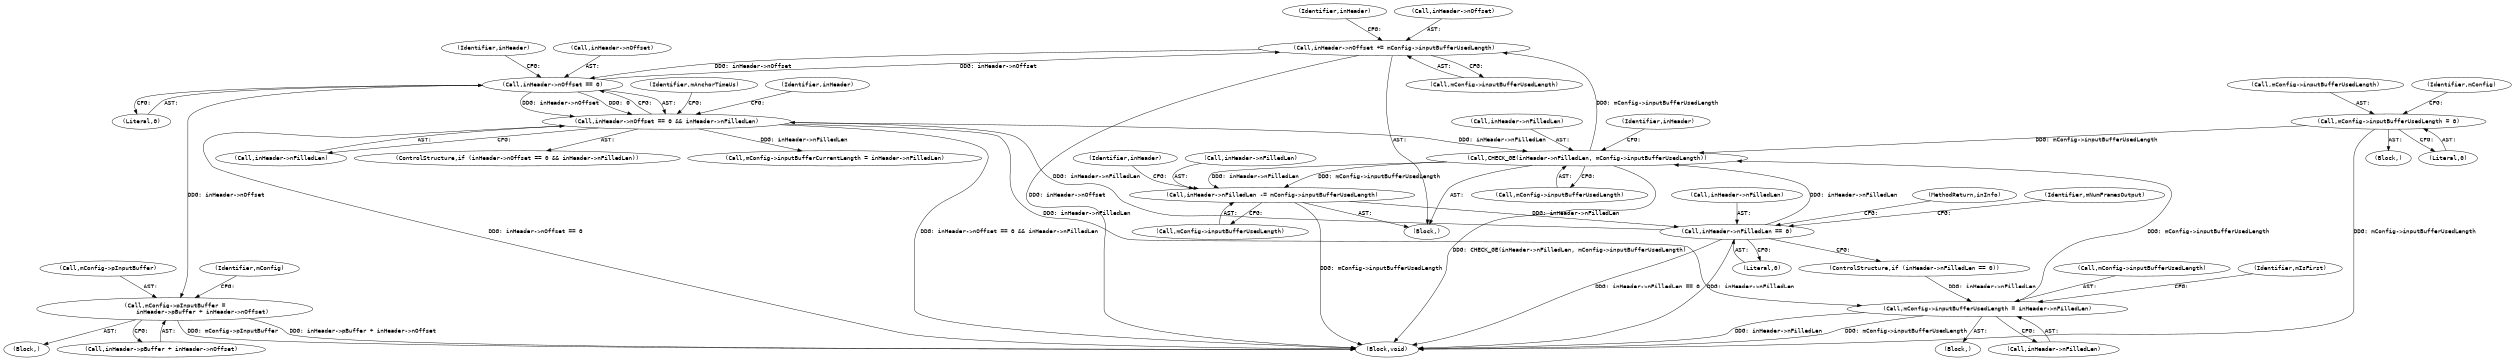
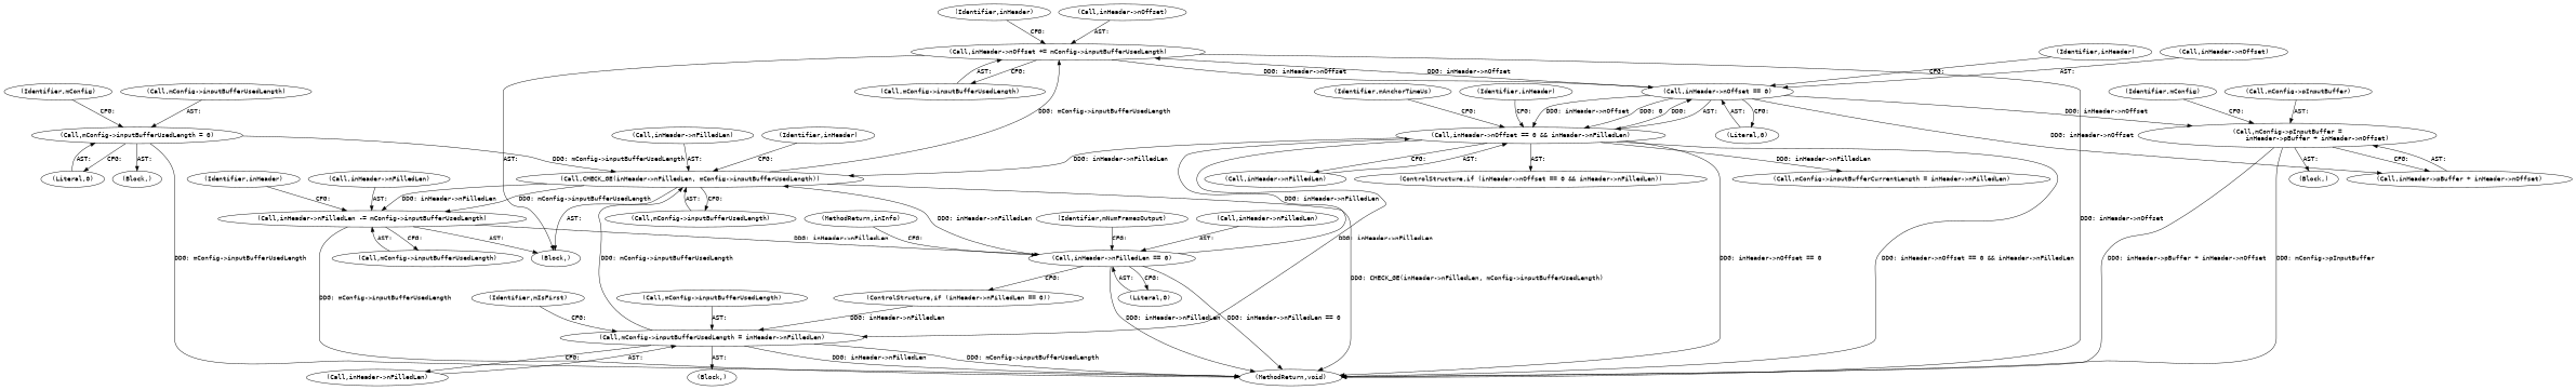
  digraph {
    fontname="DejaVu Sans Mono"
    node [fontname="DejaVu Sans Mono"]
    edge [fontname="DejaVu Sans Mono"]
    n1 [label="(Call,mConfig->pInputBuffer =\n                inHeader->pBuffer + inHeader->nOffset)"]
-   n2 [label="(Block,void)"]
+   n2 [label="(MethodReturn,void)"]
    n3 [label="(Block,)"]
    n4 [label="(Call,inHeader->pBuffer + inHeader->nOffset)"]
    n5 [label="(Call,inHeader->nOffset == 0)"]
    n6 [label="(Call,inHeader->nOffset += mConfig->inputBufferUsedLength)"]
    n7 [label="(Call,inHeader->nOffset == 0 && inHeader->nFilledLen)"]
    n8 [label="(Literal,0)"]
    n9 [label="(Call,mConfig->inputBufferUsedLength)"]
    n10 [label="(Block,)"]
    n11 [label="(Call,CHECK_GE(inHeader->nFilledLen, mConfig->inputBufferUsedLength))"]
    n12 [label="(Call,mConfig->inputBufferUsedLength = inHeader->nFilledLen)"]
    n13 [label="(Call,inHeader->nFilledLen)"]
    n14 [label="(ControlStructure,if (inHeader->nOffset == 0 && inHeader->nFilledLen))"]
    n15 [label="(Call,mConfig->inputBufferCurrentLength = inHeader->nFilledLen)"]
    n16 [label="(Call,inHeader->nFilledLen -= mConfig->inputBufferUsedLength)"]
    n17 [label="(Call,mConfig->inputBufferUsedLength)"]
    n18 [label="(Call,inHeader->nFilledLen == 0)"]
    n19 [label="(Call,mConfig->inputBufferUsedLength)"]
    n20 [label="(ControlStructure,if (inHeader->nFilledLen == 0))"]
    n21 [label="(Literal,0)"]
    n22 [label="(Call,inHeader->nFilledLen)"]
    n23 [label="(Block,)"]
    n24 [label="(Call,mConfig->inputBufferUsedLength = 0)"]
    n25 [label="(Block,)"]
    n26 [label="(Literal,0)"]
    n27 [label="(Call,inHeader->nOffset)"]
    n28 [label="(Call,inHeader->nFilledLen)"]
    n29 [label="(Call,inHeader->nFilledLen)"]
    n30 [label="(MethodReturn,inInfo)"]
    n31 [label="(Identifier,mConfig)"]
    n32 [label="(Identifier,mIsFirst)"]
    n33 [label="(Identifier,inHeader)"]
    n34 [label="(Call,mConfig->pInputBuffer)"]
    n35 [label="(Identifier,inHeader)"]
    n36 [label="(Identifier,mNumFramesOutput)"]
    n37 [label="(Call,mConfig->inputBufferUsedLength)"]
    n38 [label="(Identifier,mAnchorTimeUs)"]
    n39 [label="(Identifier,inHeader)"]
    n40 [label="(Identifier,mConfig)"]
    n41 [label="(Identifier,inHeader)"]
    n42 [label="(Call,inHeader->nFilledLen)"]
    n43 [label="(Call,mConfig->inputBufferUsedLength)"]
    n44 [label="(Call,inHeader->nOffset)"]
    n45 [label="(Identifier,inHeader)"]
    n1 -> n2 [label="DDG: inHeader->pBuffer + inHeader->nOffset"]
    n1 -> n2 [label="DDG: mConfig->pInputBuffer"]
    n1 -> n3 [label="AST: "]
    n1 -> n4 [label="CFG: "]
    n4 -> n1 [label="AST: "]
    n5 -> n1 [label="DDG: inHeader->nOffset"]
+   n5 -> n4 [label="DDG: inHeader->nOffset"]
    n5 -> n6 [label="DDG: inHeader->nOffset"]
    n5 -> n7 [label="AST: "]
    n5 -> n7 [label="DDG: inHeader->nOffset"]
    n5 -> n7 [label="DDG: 0"]
    n5 -> n8 [label="CFG: "]
    n6 -> n2 [label="DDG: inHeader->nOffset"]
    n6 -> n5 [label="DDG: inHeader->nOffset"]
    n6 -> n9 [label="CFG: "]
    n6 -> n10 [label="AST: "]
    n7 -> n2 [label="DDG: inHeader->nOffset == 0"]
    n7 -> n2 [label="DDG: inHeader->nOffset == 0 && inHeader->nFilledLen"]
-   n7 -> n5 [label="CFG: "]
+   n7 -> n5 [label="DDG: "]
    n7 -> n11 [label="DDG: inHeader->nFilledLen"]
    n7 -> n12 [label="DDG: inHeader->nFilledLen"]
    n7 -> n13 [label="CFG: "]
    n7 -> n14 [label="AST: "]
    n7 -> n15 [label="DDG: inHeader->nFilledLen"]
    n8 -> n5 [label="AST: "]
    n9 -> n6 [label="AST: "]
    n11 -> n2 [label="DDG: CHECK_GE(inHeader->nFilledLen, mConfig->inputBufferUsedLength)"]
    n11 -> n6 [label="DDG: mConfig->inputBufferUsedLength"]
    n11 -> n10 [label="AST: "]
    n11 -> n16 [label="DDG: mConfig->inputBufferUsedLength"]
    n11 -> n16 [label="DDG: inHeader->nFilledLen"]
    n11 -> n17 [label="CFG: "]
    n12 -> n2 [label="DDG: inHeader->nFilledLen"]
    n12 -> n2 [label="DDG: mConfig->inputBufferUsedLength"]
    n12 -> n11 [label="DDG: mConfig->inputBufferUsedLength"]
    n12 -> n22 [label="CFG: "]
    n12 -> n23 [label="AST: "]
    n13 -> n7 [label="AST: "]
    n16 -> n2 [label="DDG: mConfig->inputBufferUsedLength"]
    n16 -> n10 [label="AST: "]
    n16 -> n18 [label="DDG: inHeader->nFilledLen"]
    n16 -> n19 [label="CFG: "]
    n17 -> n11 [label="AST: "]
    n18 -> n2 [label="DDG: inHeader->nFilledLen"]
    n18 -> n2 [label="DDG: inHeader->nFilledLen == 0"]
    n18 -> n7 [label="DDG: inHeader->nFilledLen"]
    n18 -> n11 [label="DDG: inHeader->nFilledLen"]
    n18 -> n20 [label="CFG: "]
    n18 -> n21 [label="CFG: "]
    n19 -> n16 [label="AST: "]
    n20 -> n12 [label="DDG: inHeader->nFilledLen"]
    n21 -> n18 [label="AST: "]
    n22 -> n12 [label="AST: "]
    n24 -> n2 [label="DDG: mConfig->inputBufferUsedLength"]
    n24 -> n11 [label="DDG: mConfig->inputBufferUsedLength"]
    n24 -> n25 [label="AST: "]
    n24 -> n26 [label="CFG: "]
    n26 -> n24 [label="AST: "]
    n27 -> n5 [label="AST: "]
    n28 -> n16 [label="AST: "]
    n29 -> n11 [label="AST: "]
    n30 -> n18 [label="CFG: "]
    n31 -> n1 [label="CFG: "]
    n32 -> n12 [label="CFG: "]
    n33 -> n11 [label="CFG: "]
    n34 -> n1 [label="AST: "]
    n35 -> n6 [label="CFG: "]
    n36 -> n18 [label="CFG: "]
    n37 -> n12 [label="AST: "]
    n38 -> n7 [label="CFG: "]
    n39 -> n7 [label="CFG: "]
    n40 -> n24 [label="CFG: "]
    n41 -> n5 [label="CFG: "]
    n42 -> n18 [label="AST: "]
    n43 -> n24 [label="AST: "]
    n44 -> n6 [label="AST: "]
    n45 -> n16 [label="CFG: "]
  }
